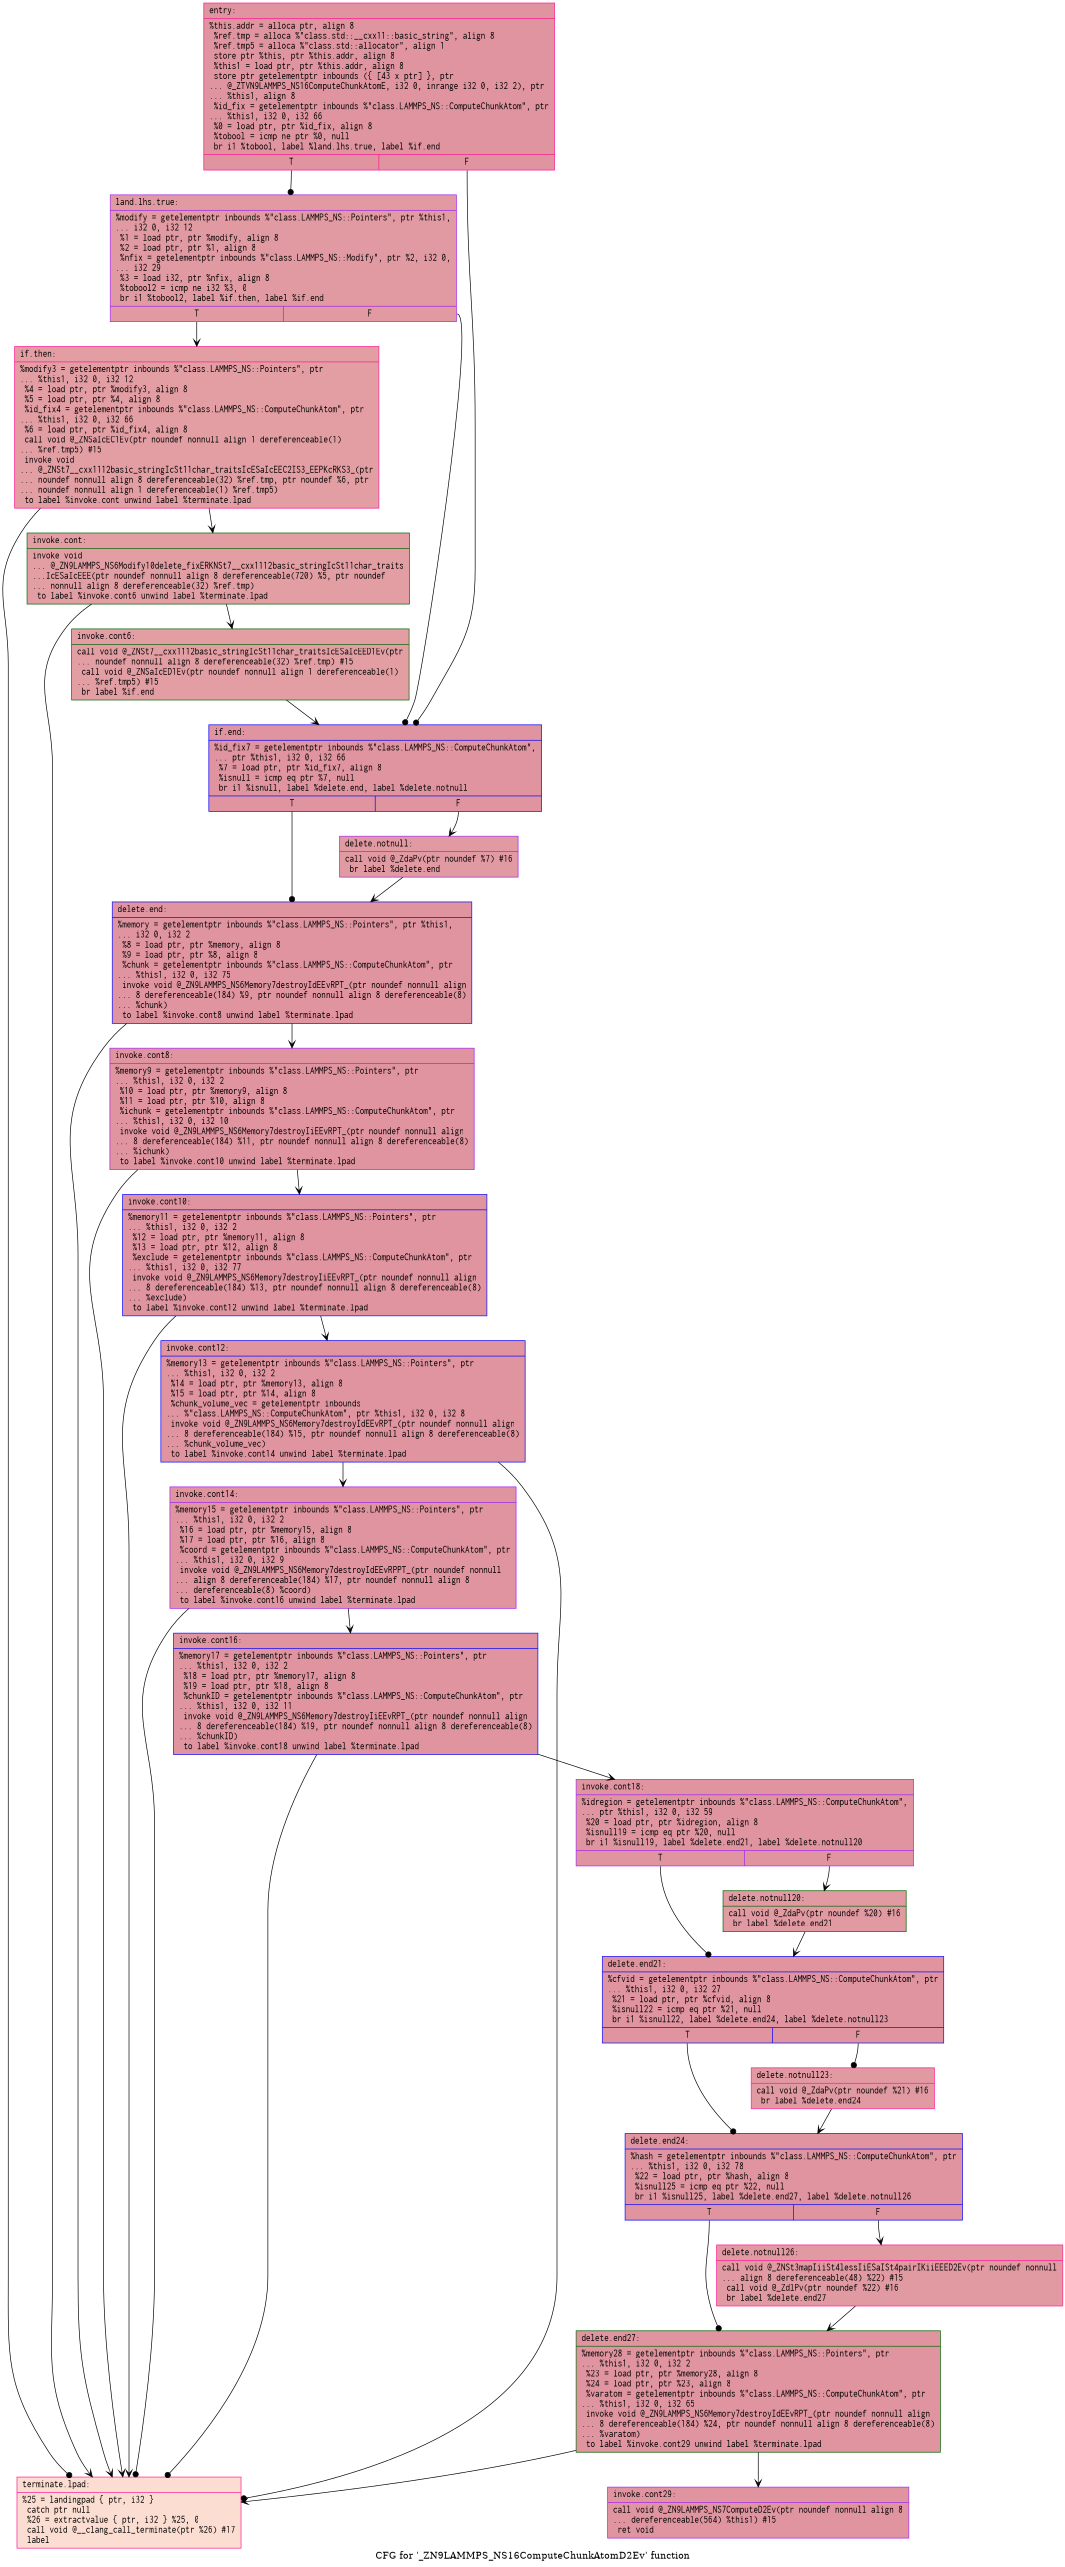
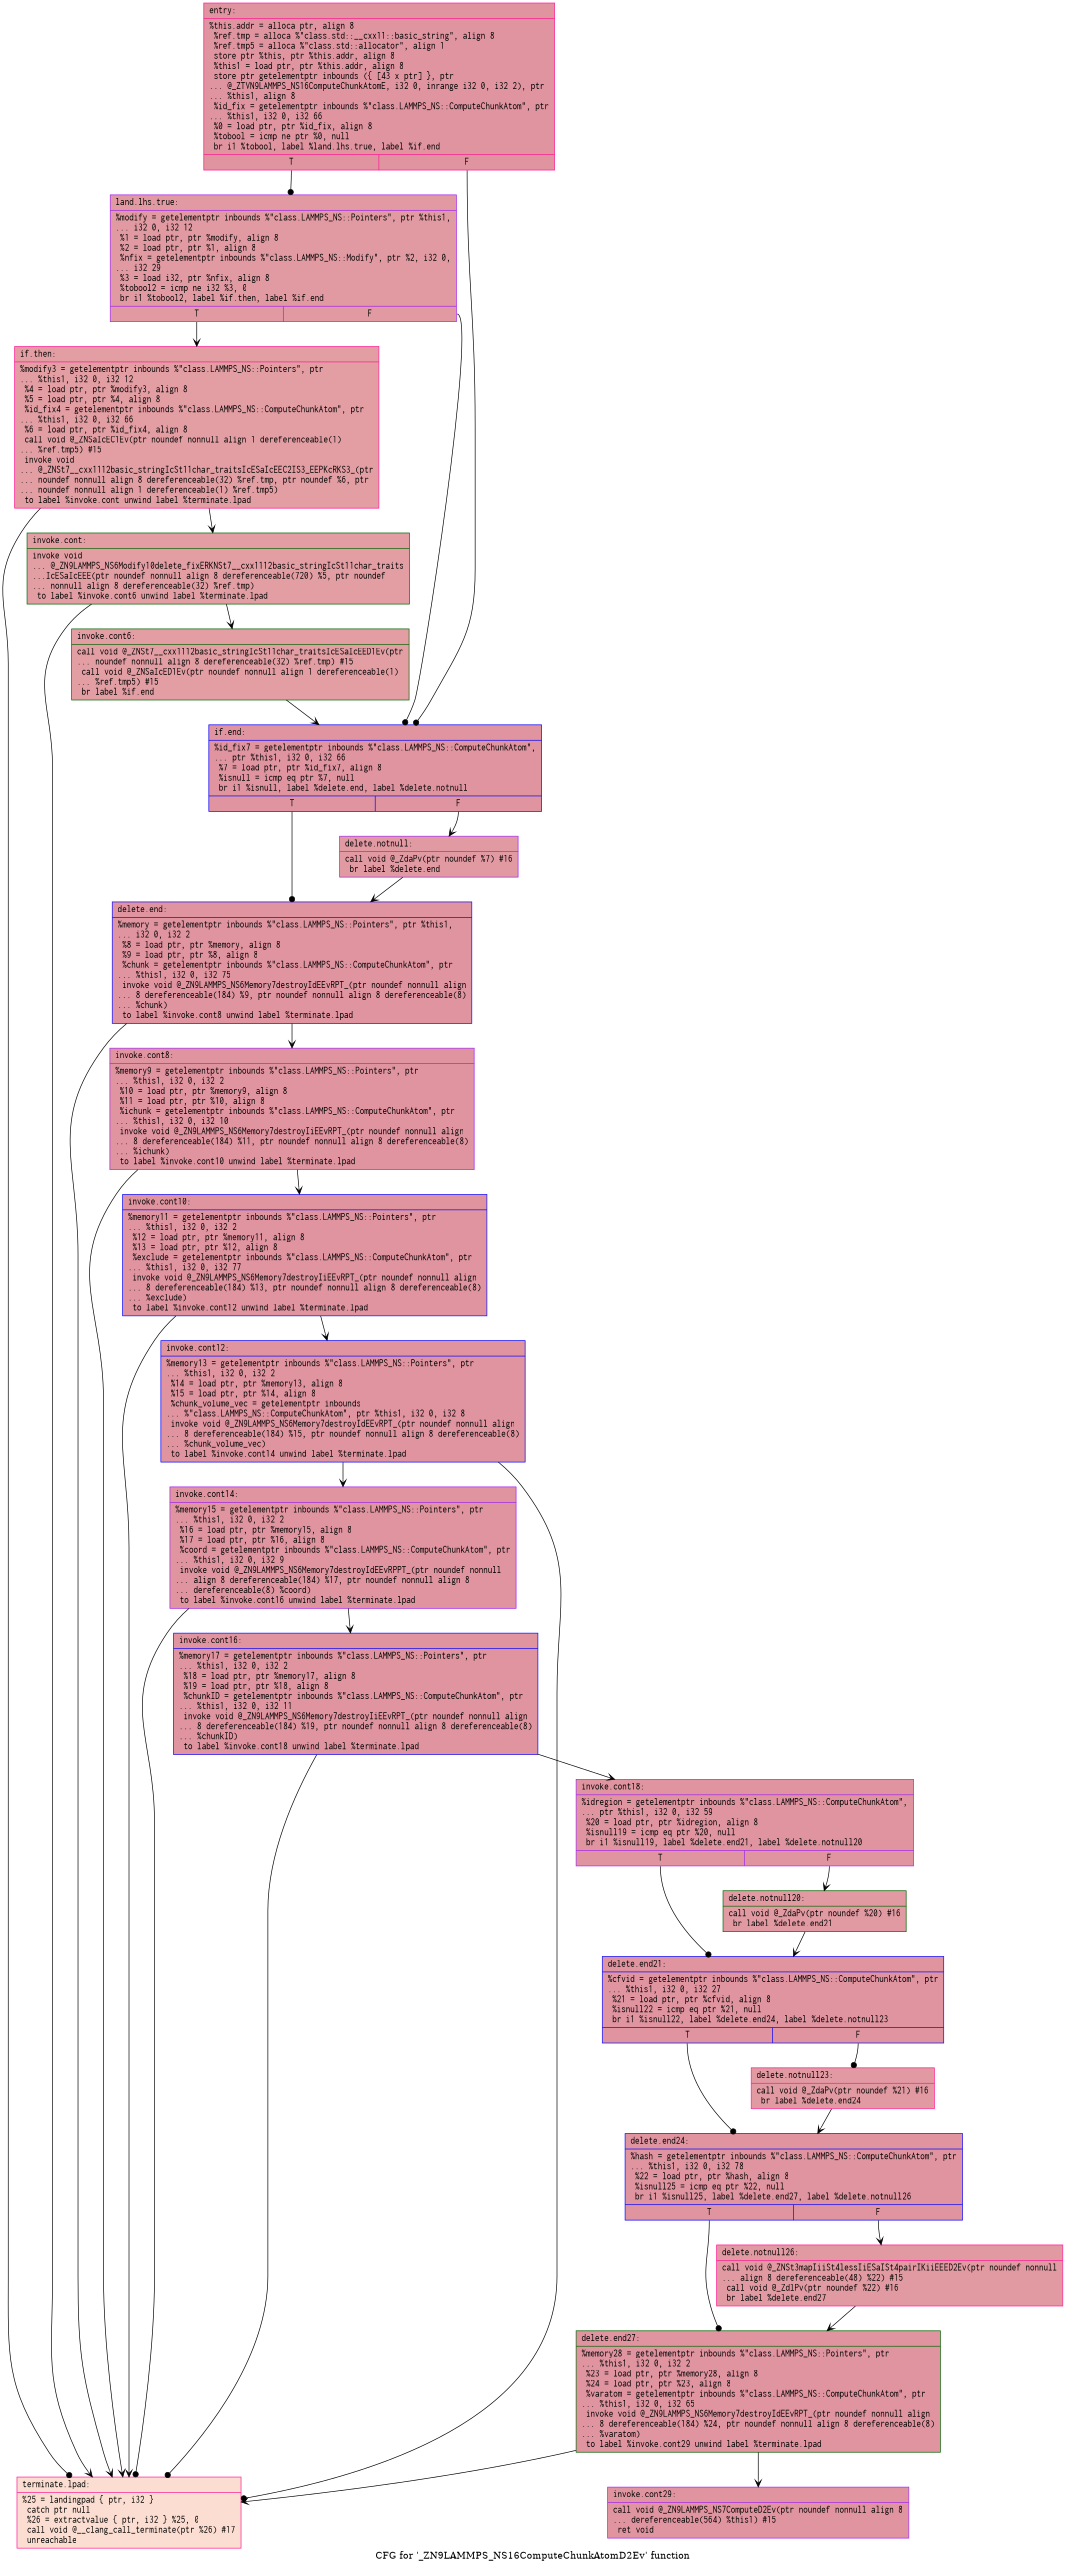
  digraph {
    label="CFG for '_ZN9LAMMPS_NS16ComputeChunkAtomD2Ev' function"
    node [color=blue fillcolor="#b70d2870" fontname=Courier shape=record style=filled]
    edge [arrowhead=vee]
    n1 [color=deeppink label="{entry:\l|  %this.addr = alloca ptr, align 8\l  %ref.tmp = alloca %\"class.std::__cxx11::basic_string\", align 8\l  %ref.tmp5 = alloca %\"class.std::allocator\", align 1\l  store ptr %this, ptr %this.addr, align 8\l  %this1 = load ptr, ptr %this.addr, align 8\l  store ptr getelementptr inbounds (\{ [43 x ptr] \}, ptr\l... @_ZTVN9LAMMPS_NS16ComputeChunkAtomE, i32 0, inrange i32 0, i32 2), ptr\l... %this1, align 8\l  %id_fix = getelementptr inbounds %\"class.LAMMPS_NS::ComputeChunkAtom\", ptr\l... %this1, i32 0, i32 66\l  %0 = load ptr, ptr %id_fix, align 8\l  %tobool = icmp ne ptr %0, null\l  br i1 %tobool, label %land.lhs.true, label %if.end\l|{<s0>T|<s1>F}}"]
    n2 [color=purple fillcolor="#bb1b2c70" label="{land.lhs.true:\l|  %modify = getelementptr inbounds %\"class.LAMMPS_NS::Pointers\", ptr %this1,\l... i32 0, i32 12\l  %1 = load ptr, ptr %modify, align 8\l  %2 = load ptr, ptr %1, align 8\l  %nfix = getelementptr inbounds %\"class.LAMMPS_NS::Modify\", ptr %2, i32 0,\l... i32 29\l  %3 = load i32, ptr %nfix, align 8\l  %tobool2 = icmp ne i32 %3, 0\l  br i1 %tobool2, label %if.then, label %if.end\l|{<s0>T|<s1>F}}"]
    n3 [label="{if.end:\l|  %id_fix7 = getelementptr inbounds %\"class.LAMMPS_NS::ComputeChunkAtom\",\l... ptr %this1, i32 0, i32 66\l  %7 = load ptr, ptr %id_fix7, align 8\l  %isnull = icmp eq ptr %7, null\l  br i1 %isnull, label %delete.end, label %delete.notnull\l|{<s0>T|<s1>F}}"]
    n4 [color=deeppink fillcolor="#be242e70" label="{if.then:\l|  %modify3 = getelementptr inbounds %\"class.LAMMPS_NS::Pointers\", ptr\l... %this1, i32 0, i32 12\l  %4 = load ptr, ptr %modify3, align 8\l  %5 = load ptr, ptr %4, align 8\l  %id_fix4 = getelementptr inbounds %\"class.LAMMPS_NS::ComputeChunkAtom\", ptr\l... %this1, i32 0, i32 66\l  %6 = load ptr, ptr %id_fix4, align 8\l  call void @_ZNSaIcEC1Ev(ptr noundef nonnull align 1 dereferenceable(1)\l... %ref.tmp5) #15\l  invoke void\l... @_ZNSt7__cxx1112basic_stringIcSt11char_traitsIcESaIcEEC2IS3_EEPKcRKS3_(ptr\l... noundef nonnull align 8 dereferenceable(32) %ref.tmp, ptr noundef %6, ptr\l... noundef nonnull align 1 dereferenceable(1) %ref.tmp5)\l          to label %invoke.cont unwind label %terminate.lpad\l}"]
    n5 [label="{delete.end:\l|  %memory = getelementptr inbounds %\"class.LAMMPS_NS::Pointers\", ptr %this1,\l... i32 0, i32 2\l  %8 = load ptr, ptr %memory, align 8\l  %9 = load ptr, ptr %8, align 8\l  %chunk = getelementptr inbounds %\"class.LAMMPS_NS::ComputeChunkAtom\", ptr\l... %this1, i32 0, i32 75\l  invoke void @_ZN9LAMMPS_NS6Memory7destroyIdEEvRPT_(ptr noundef nonnull align\l... 8 dereferenceable(184) %9, ptr noundef nonnull align 8 dereferenceable(8)\l... %chunk)\l          to label %invoke.cont8 unwind label %terminate.lpad\l}"]
    n6 [color=purple fillcolor="#bb1b2c70" label="{delete.notnull:\l|  call void @_ZdaPv(ptr noundef %7) #16\l  br label %delete.end\l}"]
    n7 [color=darkgreen fillcolor="#be242e70" label="{invoke.cont:\l|  invoke void\l... @_ZN9LAMMPS_NS6Modify10delete_fixERKNSt7__cxx1112basic_stringIcSt11char_traits\l...IcESaIcEEE(ptr noundef nonnull align 8 dereferenceable(720) %5, ptr noundef\l... nonnull align 8 dereferenceable(32) %ref.tmp)\l          to label %invoke.cont6 unwind label %terminate.lpad\l}"]
-   n8 [color=deeppink fillcolor="#f7b39670" label="{terminate.lpad:\l|  %25 = landingpad \{ ptr, i32 \}\l          catch ptr null\l  %26 = extractvalue \{ ptr, i32 \} %25, 0\l  call void @__clang_call_terminate(ptr %26) #17\l  label\l}"]
+   n8 [color=deeppink fillcolor="#f7b39670" label="{terminate.lpad:\l|  %25 = landingpad \{ ptr, i32 \}\l          catch ptr null\l  %26 = extractvalue \{ ptr, i32 \} %25, 0\l  call void @__clang_call_terminate(ptr %26) #17\l  unreachable\l}"]
    n9 [color=darkgreen fillcolor="#be242e70" label="{invoke.cont6:\l|  call void @_ZNSt7__cxx1112basic_stringIcSt11char_traitsIcESaIcEED1Ev(ptr\l... noundef nonnull align 8 dereferenceable(32) %ref.tmp) #15\l  call void @_ZNSaIcED1Ev(ptr noundef nonnull align 1 dereferenceable(1)\l... %ref.tmp5) #15\l  br label %if.end\l}"]
    n10 [color=purple label="{invoke.cont8:\l|  %memory9 = getelementptr inbounds %\"class.LAMMPS_NS::Pointers\", ptr\l... %this1, i32 0, i32 2\l  %10 = load ptr, ptr %memory9, align 8\l  %11 = load ptr, ptr %10, align 8\l  %ichunk = getelementptr inbounds %\"class.LAMMPS_NS::ComputeChunkAtom\", ptr\l... %this1, i32 0, i32 10\l  invoke void @_ZN9LAMMPS_NS6Memory7destroyIiEEvRPT_(ptr noundef nonnull align\l... 8 dereferenceable(184) %11, ptr noundef nonnull align 8 dereferenceable(8)\l... %ichunk)\l          to label %invoke.cont10 unwind label %terminate.lpad\l}"]
    n11 [label="{invoke.cont10:\l|  %memory11 = getelementptr inbounds %\"class.LAMMPS_NS::Pointers\", ptr\l... %this1, i32 0, i32 2\l  %12 = load ptr, ptr %memory11, align 8\l  %13 = load ptr, ptr %12, align 8\l  %exclude = getelementptr inbounds %\"class.LAMMPS_NS::ComputeChunkAtom\", ptr\l... %this1, i32 0, i32 77\l  invoke void @_ZN9LAMMPS_NS6Memory7destroyIiEEvRPT_(ptr noundef nonnull align\l... 8 dereferenceable(184) %13, ptr noundef nonnull align 8 dereferenceable(8)\l... %exclude)\l          to label %invoke.cont12 unwind label %terminate.lpad\l}"]
    n12 [label="{invoke.cont12:\l|  %memory13 = getelementptr inbounds %\"class.LAMMPS_NS::Pointers\", ptr\l... %this1, i32 0, i32 2\l  %14 = load ptr, ptr %memory13, align 8\l  %15 = load ptr, ptr %14, align 8\l  %chunk_volume_vec = getelementptr inbounds\l... %\"class.LAMMPS_NS::ComputeChunkAtom\", ptr %this1, i32 0, i32 8\l  invoke void @_ZN9LAMMPS_NS6Memory7destroyIdEEvRPT_(ptr noundef nonnull align\l... 8 dereferenceable(184) %15, ptr noundef nonnull align 8 dereferenceable(8)\l... %chunk_volume_vec)\l          to label %invoke.cont14 unwind label %terminate.lpad\l}"]
    n13 [color=purple label="{invoke.cont14:\l|  %memory15 = getelementptr inbounds %\"class.LAMMPS_NS::Pointers\", ptr\l... %this1, i32 0, i32 2\l  %16 = load ptr, ptr %memory15, align 8\l  %17 = load ptr, ptr %16, align 8\l  %coord = getelementptr inbounds %\"class.LAMMPS_NS::ComputeChunkAtom\", ptr\l... %this1, i32 0, i32 9\l  invoke void @_ZN9LAMMPS_NS6Memory7destroyIdEEvRPPT_(ptr noundef nonnull\l... align 8 dereferenceable(184) %17, ptr noundef nonnull align 8\l... dereferenceable(8) %coord)\l          to label %invoke.cont16 unwind label %terminate.lpad\l}"]
    n14 [label="{invoke.cont16:\l|  %memory17 = getelementptr inbounds %\"class.LAMMPS_NS::Pointers\", ptr\l... %this1, i32 0, i32 2\l  %18 = load ptr, ptr %memory17, align 8\l  %19 = load ptr, ptr %18, align 8\l  %chunkID = getelementptr inbounds %\"class.LAMMPS_NS::ComputeChunkAtom\", ptr\l... %this1, i32 0, i32 11\l  invoke void @_ZN9LAMMPS_NS6Memory7destroyIiEEvRPT_(ptr noundef nonnull align\l... 8 dereferenceable(184) %19, ptr noundef nonnull align 8 dereferenceable(8)\l... %chunkID)\l          to label %invoke.cont18 unwind label %terminate.lpad\l}"]
    n15 [color=purple label="{invoke.cont18:\l|  %idregion = getelementptr inbounds %\"class.LAMMPS_NS::ComputeChunkAtom\",\l... ptr %this1, i32 0, i32 59\l  %20 = load ptr, ptr %idregion, align 8\l  %isnull19 = icmp eq ptr %20, null\l  br i1 %isnull19, label %delete.end21, label %delete.notnull20\l|{<s0>T|<s1>F}}"]
    n16 [label="{delete.end21:\l|  %cfvid = getelementptr inbounds %\"class.LAMMPS_NS::ComputeChunkAtom\", ptr\l... %this1, i32 0, i32 27\l  %21 = load ptr, ptr %cfvid, align 8\l  %isnull22 = icmp eq ptr %21, null\l  br i1 %isnull22, label %delete.end24, label %delete.notnull23\l|{<s0>T|<s1>F}}"]
    n17 [color=darkgreen fillcolor="#bb1b2c70" label="{delete.notnull20:\l|  call void @_ZdaPv(ptr noundef %20) #16\l  br label %delete.end21\l}"]
    n18 [label="{delete.end24:\l|  %hash = getelementptr inbounds %\"class.LAMMPS_NS::ComputeChunkAtom\", ptr\l... %this1, i32 0, i32 78\l  %22 = load ptr, ptr %hash, align 8\l  %isnull25 = icmp eq ptr %22, null\l  br i1 %isnull25, label %delete.end27, label %delete.notnull26\l|{<s0>T|<s1>F}}"]
    n19 [color=deeppink fillcolor="#bb1b2c70" label="{delete.notnull23:\l|  call void @_ZdaPv(ptr noundef %21) #16\l  br label %delete.end24\l}"]
    n20 [color=darkgreen label="{delete.end27:\l|  %memory28 = getelementptr inbounds %\"class.LAMMPS_NS::Pointers\", ptr\l... %this1, i32 0, i32 2\l  %23 = load ptr, ptr %memory28, align 8\l  %24 = load ptr, ptr %23, align 8\l  %varatom = getelementptr inbounds %\"class.LAMMPS_NS::ComputeChunkAtom\", ptr\l... %this1, i32 0, i32 65\l  invoke void @_ZN9LAMMPS_NS6Memory7destroyIdEEvRPT_(ptr noundef nonnull align\l... 8 dereferenceable(184) %24, ptr noundef nonnull align 8 dereferenceable(8)\l... %varatom)\l          to label %invoke.cont29 unwind label %terminate.lpad\l}"]
    n21 [color=deeppink fillcolor="#bb1b2c70" label="{delete.notnull26:\l|  call void @_ZNSt3mapIiiSt4lessIiESaISt4pairIKiiEEED2Ev(ptr noundef nonnull\l... align 8 dereferenceable(48) %22) #15\l  call void @_ZdlPv(ptr noundef %22) #16\l  br label %delete.end27\l}"]
    n22 [color=purple label="{invoke.cont29:\l|  call void @_ZN9LAMMPS_NS7ComputeD2Ev(ptr noundef nonnull align 8\l... dereferenceable(564) %this1) #15\l  ret void\l}"]
    n1 -> n2 [tailport=s0 arrowhead=dot]
    n1 -> n3 [tailport=s1 arrowhead=dot]
    n2 -> n3 [tailport=s1 arrowhead=dot]
    n2 -> n4 [tailport=s0]
    n3 -> n5 [tailport=s0 arrowhead=dot]
    n3 -> n6 [tailport=s1]
    n4 -> n7
    n4 -> n8 [arrowhead=dot]
    n5 -> n8
    n5 -> n10
    n6 -> n5
    n7 -> n8
    n7 -> n9
    n9 -> n3
    n10 -> n8
    n10 -> n11
    n11 -> n8
    n11 -> n12
    n12 -> n8 [arrowhead=dot]
    n12 -> n13
    n13 -> n8 [arrowhead=dot]
    n13 -> n14
    n14 -> n8 [arrowhead=dot]
    n14 -> n15
    n15 -> n16 [tailport=s0 arrowhead=dot]
    n15 -> n17 [tailport=s1]
    n16 -> n18 [tailport=s0 arrowhead=dot]
    n16 -> n19 [tailport=s1 arrowhead=dot]
    n17 -> n16
    n18 -> n20 [tailport=s0 arrowhead=dot]
    n18 -> n21 [tailport=s1]
    n19 -> n18
    n20 -> n8
    n20 -> n22
    n21 -> n20
  }
